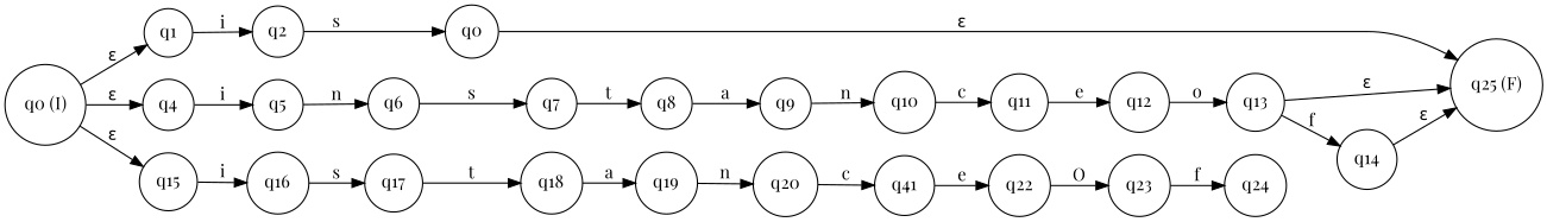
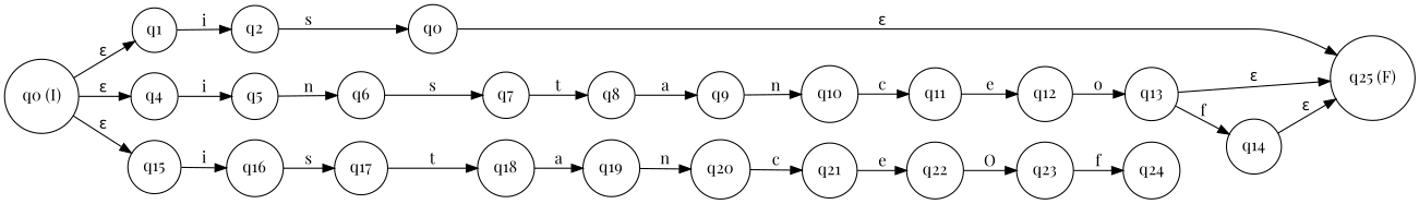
  digraph {
    fontname="Playfair Display"
    rankdir=LR
    node [fontname="Playfair Display" shape=circle]
    edge [fontname="Playfair Display"]
    n1 [label="q0 (I)"]
    n2 [label=q1]
    n3 [label=q4]
    n4 [label=q15]
    n5 [label=q2]
    n6 [label=q5]
    n7 [label=q16]
    n8 [label=q0]
    n9 [label="q25 (F)"]
    n10 [label=q6]
    n11 [label=q7]
    n12 [label=q8]
    n13 [label=q9]
    n14 [label=q10]
    n15 [label=q11]
    n16 [label=q12]
    n17 [label=q13]
    n18 [label=q14]
    n19 [label=q17]
    n20 [label=q18]
    n21 [label=q19]
    n22 [label=q20]
-   n23 [label=q41]
+   n23 [label=q21]
    n24 [label=q22]
    n25 [label=q23]
    n26 [label=q24]
    n1 -> n2 [label="ε"]
    n1 -> n3 [label="ε"]
    n1 -> n4 [label="ε"]
    n2 -> n5 [label=i]
    n3 -> n6 [label=i]
    n4 -> n7 [label=i]
    n5 -> n8 [label=s]
    n6 -> n10 [label=n]
    n7 -> n19 [label=s]
    n8 -> n9 [label="ε"]
    n10 -> n11 [label=s]
    n11 -> n12 [label=t]
    n12 -> n13 [label=a]
    n13 -> n14 [label=n]
    n14 -> n15 [label=c]
    n15 -> n16 [label=e]
    n16 -> n17 [label=o]
    n17 -> n9 [label="ε"]
    n17 -> n18 [label=f]
    n18 -> n9 [label="ε"]
    n19 -> n20 [label=t]
    n20 -> n21 [label=a]
    n21 -> n22 [label=n]
    n22 -> n23 [label=c]
    n23 -> n24 [label=e]
    n24 -> n25 [label=O]
    n25 -> n26 [label=f]
  }
